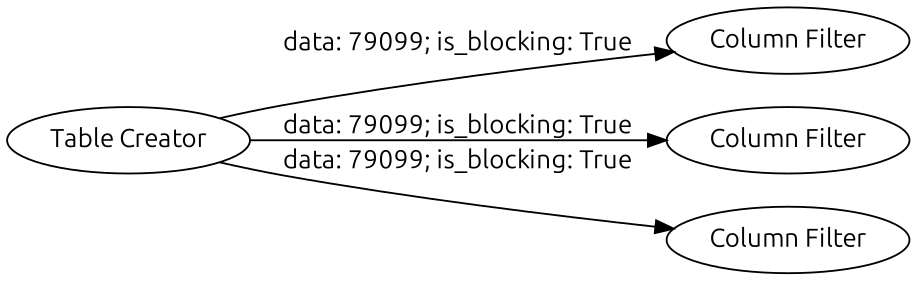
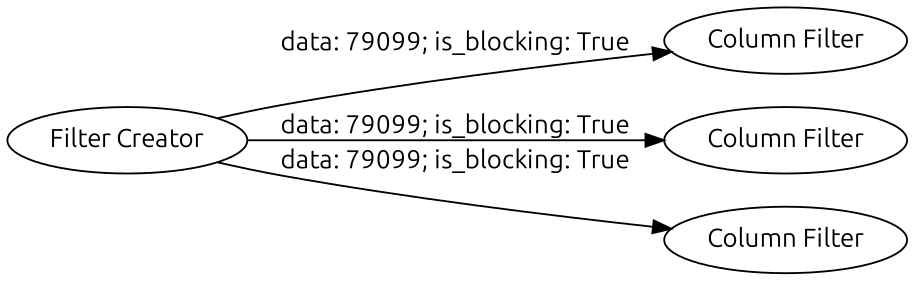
  digraph {
    rankdir=LR
    fontname=Ubuntu
    node [fontname=Ubuntu]
    edge [fontname=Ubuntu]
    n1 [label="Column Filter"]
-   n2 [label="Table Creator"]
+   n2 [label="Filter Creator"]
    n3 [label="Column Filter"]
    n4 [label="Column Filter"]
    n2 -> n1 [label="data: 79099; is_blocking: True"]
    n2 -> n3 [label="data: 79099; is_blocking: True"]
    n2 -> n4 [label="data: 79099; is_blocking: True"]
  }
